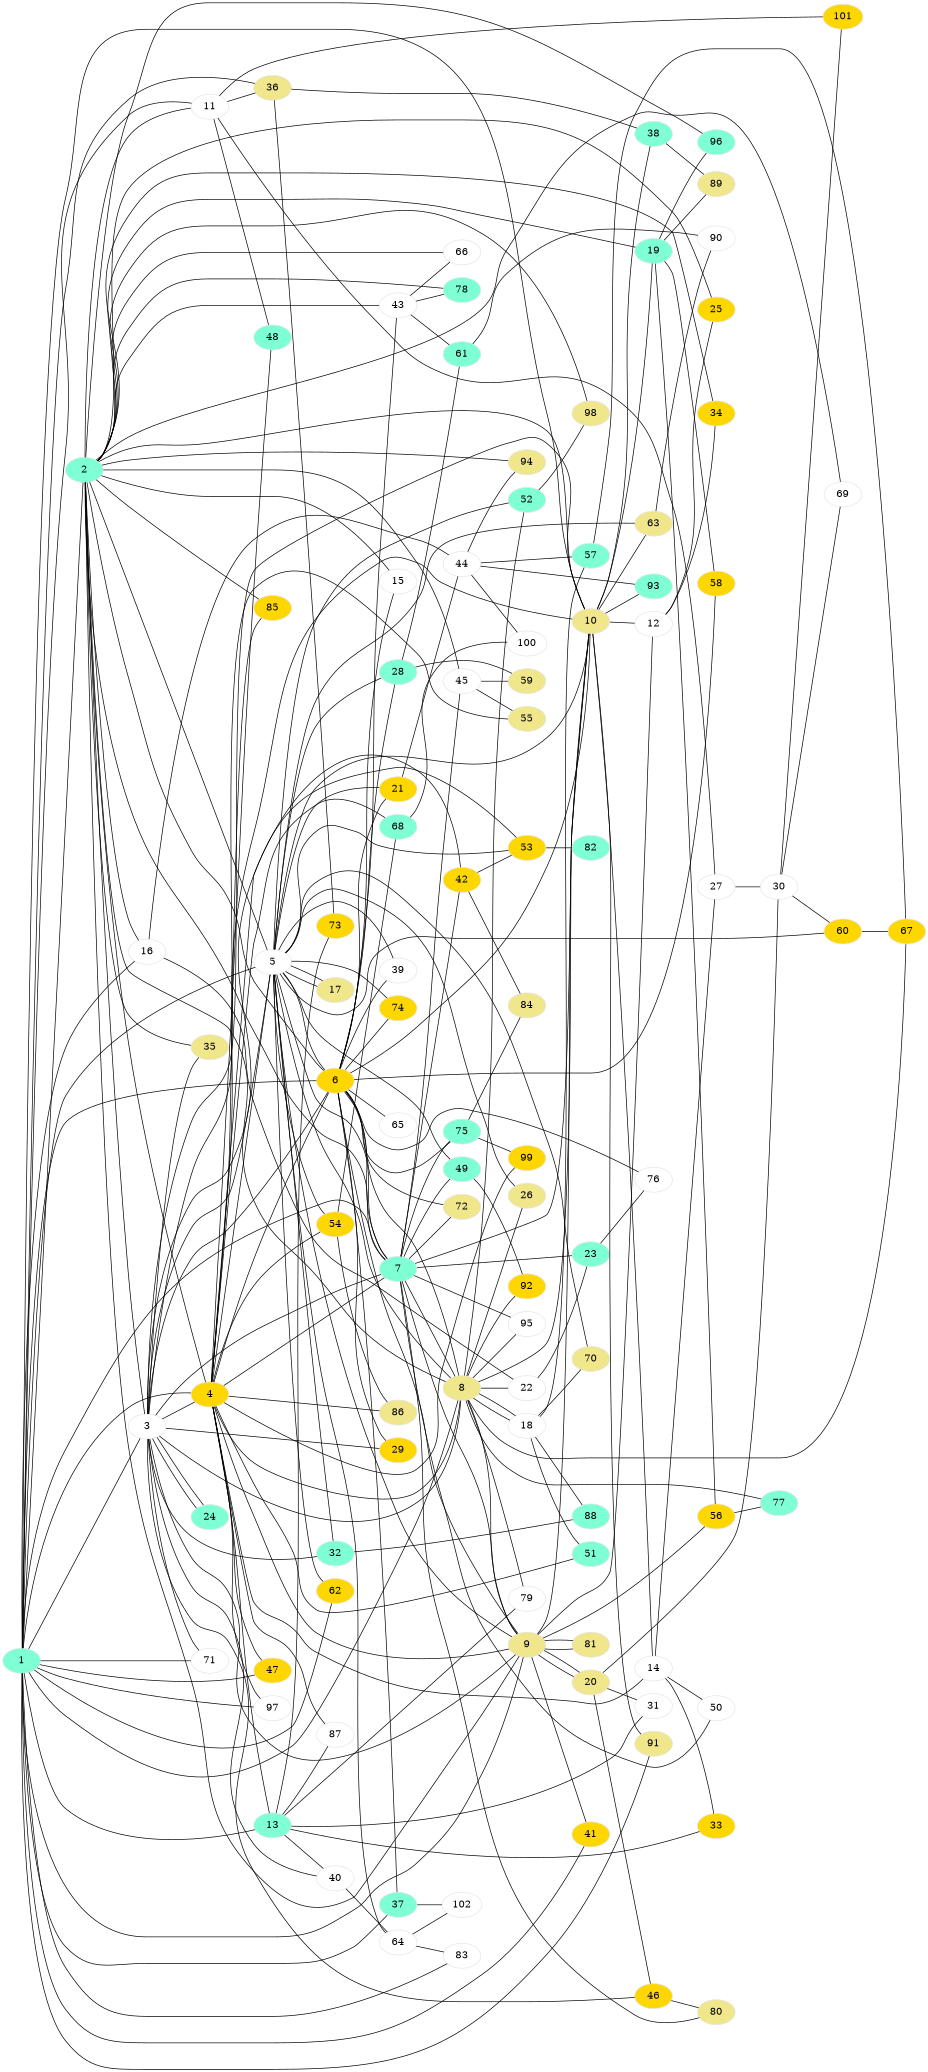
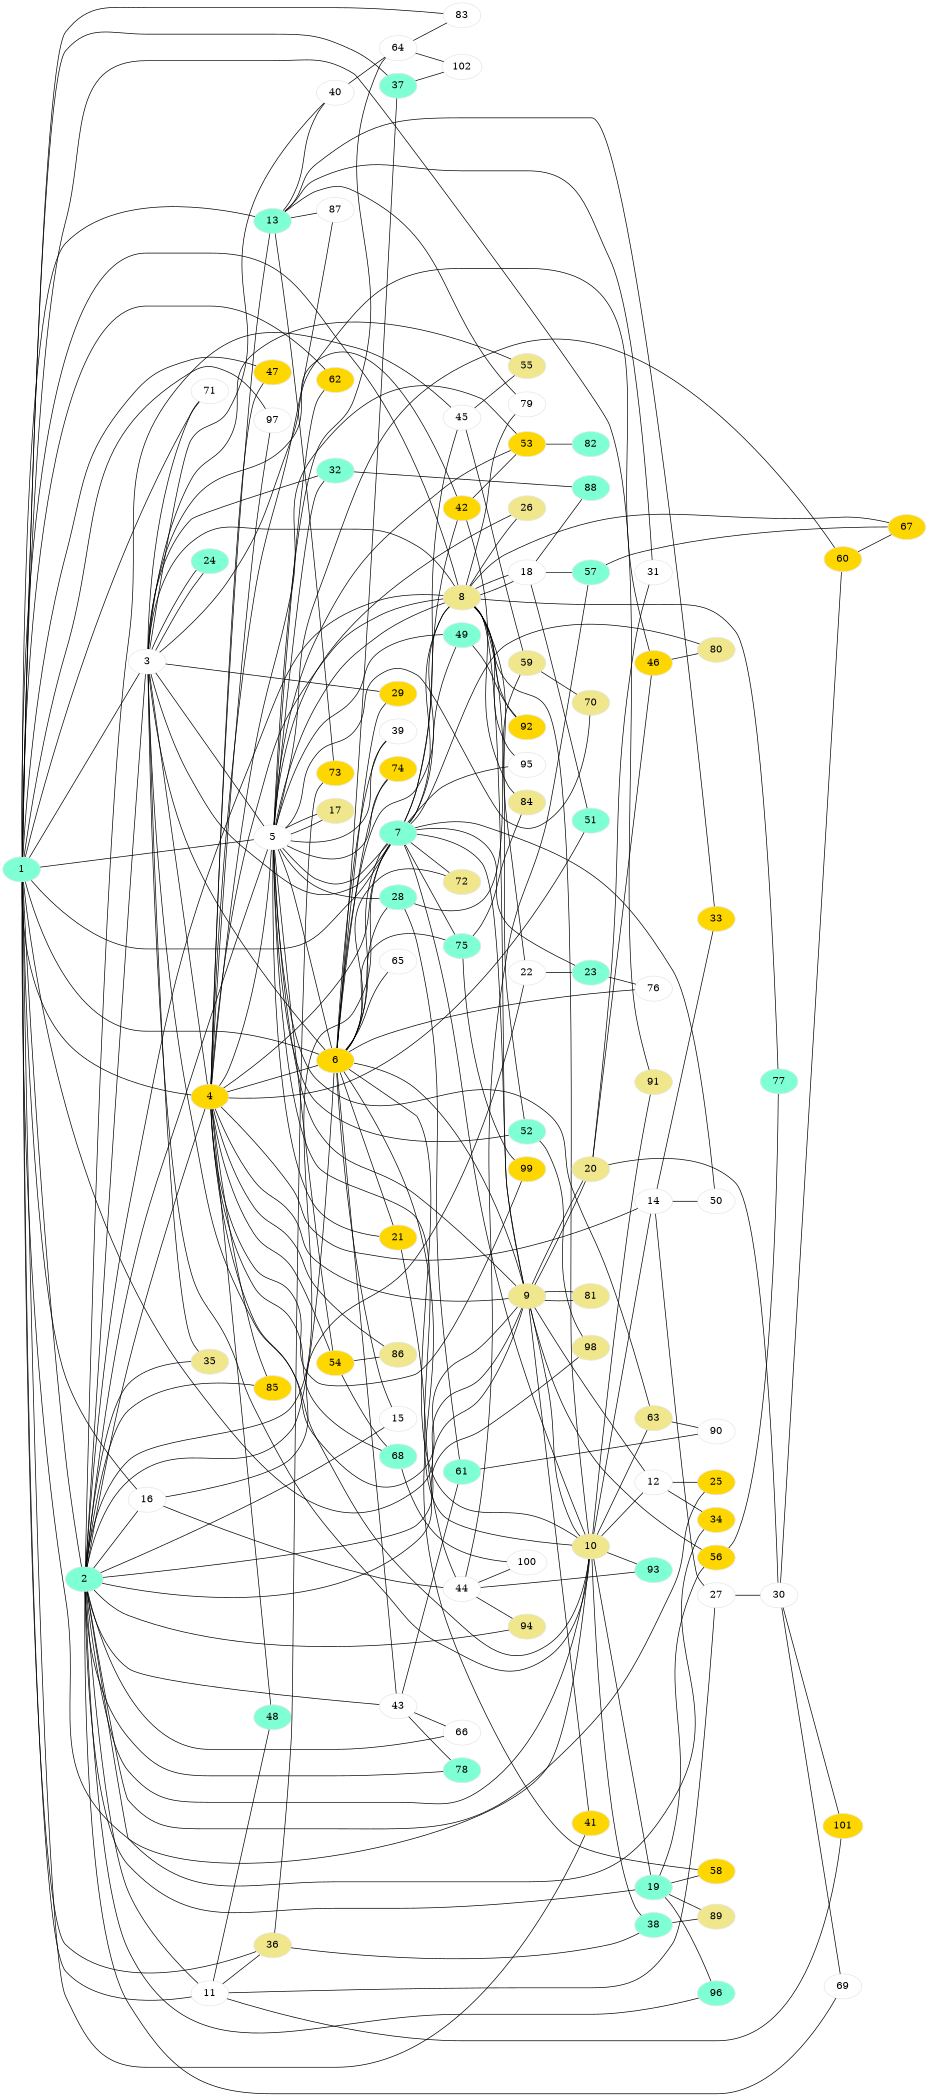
  graph {
    rankdir=LR
    node [color=gray90 fillcolor=white style=filled]
    1 [fillcolor=aquamarine]
    2 [fillcolor=aquamarine]
    3
    4 [fillcolor=gold]
    5
    6 [fillcolor=gold]
    7 [fillcolor=aquamarine]
    8 [fillcolor=khaki]
    9 [fillcolor=khaki]
    10 [fillcolor=khaki]
    11
    13 [fillcolor=aquamarine]
    16
    36 [fillcolor=khaki]
    37 [fillcolor=aquamarine]
    41 [fillcolor=gold]
    47 [fillcolor=gold]
    62 [fillcolor=gold]
    71
    83
    91 [fillcolor=khaki]
    97
    15
    19 [fillcolor=aquamarine]
    25 [fillcolor=gold]
    34 [fillcolor=gold]
    35 [fillcolor=khaki]
    43
    45
    66
    69
    78 [fillcolor=aquamarine]
    85 [fillcolor=gold]
    94 [fillcolor=khaki]
    96 [fillcolor=aquamarine]
    98 [fillcolor=khaki]
    24 [fillcolor=aquamarine]
    29 [fillcolor=gold]
    32 [fillcolor=aquamarine]
    40
    42 [fillcolor=gold]
    46 [fillcolor=gold]
    55 [fillcolor=khaki]
    14
    48 [fillcolor=aquamarine]
    51 [fillcolor=aquamarine]
    53 [fillcolor=gold]
    54 [fillcolor=gold]
    68 [fillcolor=aquamarine]
    86 [fillcolor=khaki]
    87
    99 [fillcolor=gold]
    17 [fillcolor=khaki]
    21 [fillcolor=gold]
    26 [fillcolor=khaki]
    28 [fillcolor=aquamarine]
    39
    49 [fillcolor=aquamarine]
    52 [fillcolor=aquamarine]
    60 [fillcolor=gold]
    63 [fillcolor=khaki]
    64
    70 [fillcolor=khaki]
    74 [fillcolor=gold]
    58 [fillcolor=gold]
    65
    72 [fillcolor=khaki]
    75 [fillcolor=aquamarine]
    76
    23 [fillcolor=aquamarine]
    50
    80 [fillcolor=khaki]
    95
    18
    22
    67 [fillcolor=gold]
    77 [fillcolor=aquamarine]
    79
    92 [fillcolor=gold]
    12
    20 [fillcolor=khaki]
    56 [fillcolor=gold]
    81 [fillcolor=khaki]
    38 [fillcolor=aquamarine]
    93 [fillcolor=aquamarine]
    27
    101 [fillcolor=gold]
    31
    33 [fillcolor=gold]
    73 [fillcolor=gold]
    44
    102
    89 [fillcolor=khaki]
    61 [fillcolor=aquamarine]
    59 [fillcolor=khaki]
    88 [fillcolor=aquamarine]
    84 [fillcolor=khaki]
    82 [fillcolor=aquamarine]
    100
    90
    57 [fillcolor=aquamarine]
    30
    1 -- 2
    1 -- 3
    1 -- 4
    1 -- 5
    1 -- 6
    1 -- 7
    1 -- 8
    1 -- 9
    1 -- 10
    1 -- 11
    1 -- 13
    1 -- 16
    1 -- 36
    1 -- 37
    1 -- 41
    1 -- 47
    1 -- 62
    1 -- 71
    1 -- 83
    1 -- 91
    1 -- 97
    2 -- 3
    2 -- 4
    2 -- 5
    2 -- 6
    2 -- 7
    2 -- 8
    2 -- 9
    2 -- 10
    2 -- 11
    2 -- 16
    2 -- 15
    2 -- 19
    2 -- 25
    2 -- 34
    2 -- 35
    2 -- 43
    2 -- 45
    2 -- 66
    2 -- 69
    2 -- 78
    2 -- 85
    2 -- 94
    2 -- 96
    2 -- 98
    3 -- 4
    3 -- 5
    3 -- 6
    3 -- 7
    3 -- 8
    3 -- 9
    3 -- 10
    3 -- 71
    3 -- 35
    3 -- 24
    3 -- 24
    3 -- 29
    3 -- 32
    3 -- 40
    3 -- 42
    3 -- 46
    3 -- 55
    4 -- 5
    4 -- 6
    4 -- 7
    4 -- 8
    4 -- 9
    4 -- 10
    4 -- 13
    4 -- 47
    4 -- 97
    4 -- 85
    4 -- 14
    4 -- 48
    4 -- 51
    4 -- 53
    4 -- 54
    4 -- 68
    4 -- 86
    4 -- 87
    4 -- 99
    5 -- 6
    5 -- 7
    5 -- 8
    5 -- 9
    5 -- 10
    5 -- 62
    5 -- 32
    5 -- 53
    5 -- 54
    5 -- 17
    5 -- 17
    5 -- 21
    5 -- 26
    5 -- 28
    5 -- 39
    5 -- 49
    5 -- 52
    5 -- 60
    5 -- 63
    5 -- 64
    5 -- 70
    5 -- 74
    6 -- 7
    6 -- 8
    6 -- 9
    6 -- 10
    6 -- 37
    6 -- 15
    6 -- 43
    6 -- 29
    6 -- 21
    6 -- 28
    6 -- 39
    6 -- 74
    6 -- 58
    6 -- 65
    6 -- 72
    6 -- 75
    6 -- 76
    7 -- 8
    7 -- 9
    7 -- 10
    7 -- 45
    7 -- 42
    7 -- 49
    7 -- 72
    7 -- 75
    7 -- 23
    7 -- 50
    7 -- 80
    7 -- 95
    8 -- 9
    8 -- 10
    8 -- 26
    8 -- 52
    8 -- 95
    8 -- 18
    8 -- 18
    8 -- 22
    8 -- 67
    8 -- 77
    8 -- 79
    8 -- 92
    9 -- 10
    9 -- 41
    9 -- 12
    9 -- 20
    9 -- 20
    9 -- 56
    9 -- 81
    9 -- 81
    10 -- 91
    10 -- 19
    10 -- 14
    10 -- 63
    10 -- 12
    10 -- 38
    10 -- 93
    11 -- 36
    11 -- 48
    11 -- 27
    11 -- 101
    13 -- 40
    13 -- 87
    13 -- 79
    13 -- 31
    13 -- 33
    13 -- 73
    16 -- 22
    16 -- 44
    36 -- 38
    36 -- 73
    37 -- 102
    19 -- 96
    19 -- 58
    19 -- 56
    19 -- 89
    43 -- 66
    43 -- 78
    43 -- 61
    45 -- 55
    45 -- 59
    32 -- 88
    40 -- 64
    42 -- 53
    42 -- 84
    46 -- 80
    14 -- 50
    14 -- 27
    14 -- 33
    53 -- 82
    54 -- 68
    54 -- 86
    68 -- 100
    21 -- 44
    28 -- 61
    28 -- 59
    49 -- 92
    52 -- 98
    60 -- 67
    63 -- 90
    64 -- 83
    64 -- 102
    75 -- 99
    75 -- 84
    23 -- 76
    18 -- 51
    18 -- 88
    18 -- 57
    22 -- 23
    12 -- 25
    12 -- 34
    20 -- 46
    20 -- 31
    20 -- 30
    56 -- 77
    38 -- 89
    27 -- 30
    44 -- 94
    44 -- 93
    44 -- 100
    44 -- 57
    61 -- 90
-   18 -- 70
+   59 -- 70
    57 -- 67
    30 -- 69
    30 -- 60
    30 -- 101
  }
